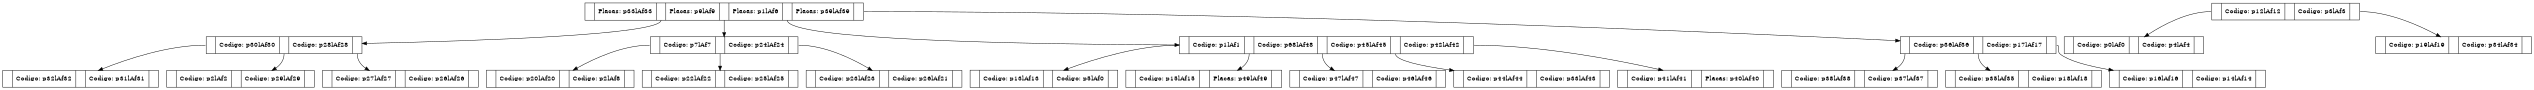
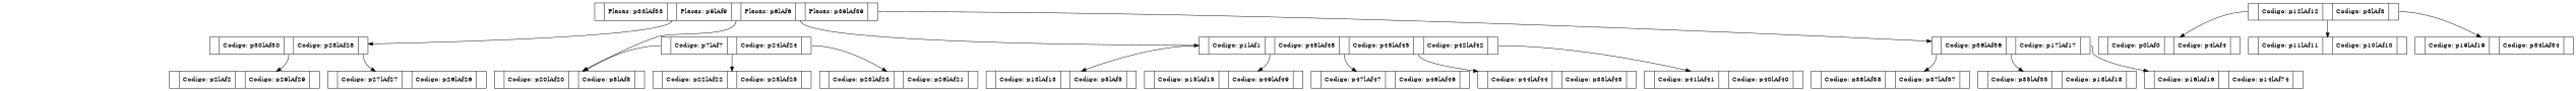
  digraph {
    node [shape=record]
    edge [tailport=P1]
-   n1 [label="<P0>|Placas: p33lAf33|<P1>|Placas: p9lAf9|<P2>|Placas: p1lAf6|<P3>|Placas: p39lAf39|<P4>"]
+   n1 [label="<P0>|Placas: p33lAf33|<P1>|Placas: p9lAf9|<P2>|Placas: p6lAf6|<P3>|Placas: p39lAf39|<P4>"]
    n2 [label="<P0>|Codigo: p30lAf30|<P1>|Codigo: p28lAf28|<P2>"]
    n3 [label="<P0>|Codigo: p7lAf7|<P1>|Codigo: p24lAf24|<P2>"]
-   n4 [label="<P0>|Codigo: p1lAf1|<P1>|Codigo: p68lAf48|<P2>|Codigo: p45lAf45|<P3>|Codigo: p42lAf42|<P4>"]
+   n4 [label="<P0>|Codigo: p1lAf1|<P1>|Codigo: p48lAf48|<P2>|Codigo: p45lAf45|<P3>|Codigo: p42lAf42|<P4>"]
    n5 [label="<P0>|Codigo: p36lAf36|<P1>|Codigo: p17lAf17|<P2>"]
    n6 [label="<P0>|Codigo: p12lAf12|<P1>|Codigo: p3lAf3|<P2>"]
    n7 [label="<P0>|Codigo: p0lAf0|<P1>|Codigo: p4lAf4|<P2>"]
+   n8 [label="<P0>|Codigo: p11lAf11|<P1>|Codigo: p10lAf10|<P2>"]
    n9 [label="<P0>|Codigo: p19lAf19|<P1>|Codigo: p34lAf34|<P2>"]
-   n10 [label="<P0>|Codigo: p32lAf32|<P1>|Codigo: p31lAf31|<P2>"]
    n11 [label="<P0>|Codigo: p2lAf2|<P1>|Codigo: p29lAf29|<P2>"]
    n12 [label="<P0>|Codigo: p27lAf27|<P1>|Codigo: p26lAf26|<P2>"]
-   n13 [label="<P0>|Codigo: p20lAf20|<P1>|Codigo: p2lAf8|<P2>"]
+   n13 [label="<P0>|Codigo: p20lAf20|<P1>|Codigo: p8lAf8|<P2>"]
    n14 [label="<P0>|Codigo: p22lAf22|<P1>|Codigo: p25lAf25|<P2>"]
    n15 [label="<P0>|Codigo: p23lAf23|<P1>|Codigo: p26lAf21|<P2>"]
-   n16 [label="<P0>|Codigo: p13lAf13|<P1>|Codigo: p5lAf0|<P2>"]
-   n17 [label="<P0>|Codigo: p15lAf15|<P1>|Placas: p49lAf49|<P2>"]
+   n16 [label="<P0>|Codigo: p13lAf13|<P1>|Codigo: p5lAf5|<P2>"]
+   n17 [label="<P0>|Codigo: p15lAf15|<P1>|Codigo: p49lAf49|<P2>"]
    n18 [label="<P0>|Codigo: p47lAf47|<P1>|Codigo: p46lAf46|<P2>"]
    n19 [label="<P0>|Codigo: p44lAf44|<P1>|Codigo: p33lAf43|<P2>"]
-   n20 [label="<P0>|Codigo: p41lAf41|<P1>|Placas: p40lAf40|<P2>"]
+   n20 [label="<P0>|Codigo: p41lAf41|<P1>|Codigo: p40lAf40|<P2>"]
    n21 [label="<P0>|Codigo: p38lAf38|<P1>|Codigo: p37lAf37|<P2>"]
    n22 [label="<P0>|Codigo: p35lAf35|<P1>|Codigo: p18lAf18|<P2>"]
-   n23 [label="<P0>|Codigo: p16lAf16|<P1>|Codigo: p14lAf14|<P2>"]
+   n23 [label="<P0>|Codigo: p16lAf16|<P1>|Codigo: p14lAf74|<P2>"]
    n1 -> n2
-   n1 -> n3 [tailport=P2]
+   n1 -> n13 [tailport=P2]
    n1 -> n4 [tailport=P3]
    n1 -> n5 [tailport=P4]
-   n2 -> n10 [tailport=P0]
    n2 -> n11
    n2 -> n12 [tailport=P2]
    n3 -> n13 [tailport=P0]
    n3 -> n14
    n3 -> n15 [tailport=P2]
    n4 -> n16 [tailport=P0]
    n4 -> n17
    n4 -> n18 [tailport=P2]
    n4 -> n19 [tailport=P3]
    n4 -> n20 [tailport=P4]
    n5 -> n21 [tailport=P0]
    n5 -> n22
    n5 -> n23 [tailport=P2]
    n6 -> n7 [tailport=P0]
+   n6 -> n8
    n6 -> n9 [tailport=P2]
  }
